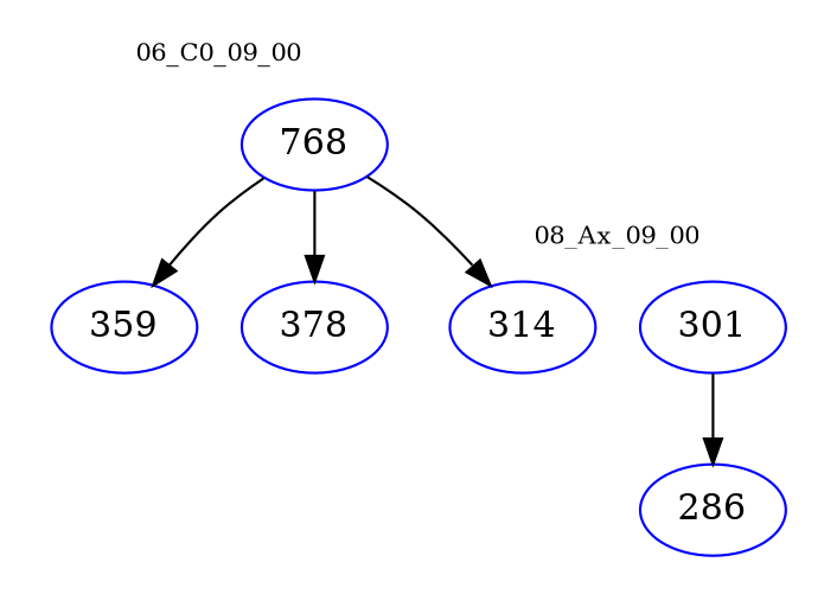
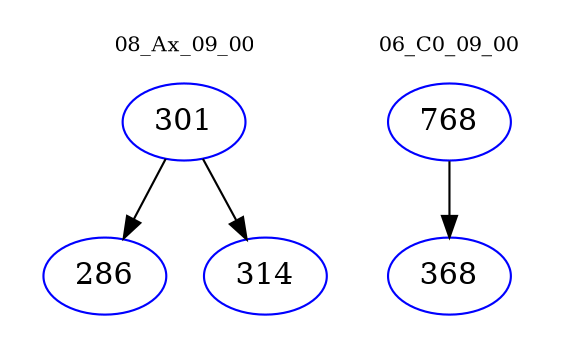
  digraph {
    node [color=blue]
    edge [color=black]
    n1 [label=301]
    n2 [label=286]
    n3 [label=314]
    n4 [label=768]
-   n5 [label=359]
-   n6 [label=378]
+   n6 [label=368]
    subgraph cluster_1 {
      color=white
      fontsize=10
      label="08_Ax_09_00"
      n1
      n2
      n3
    }
    subgraph cluster_2 {
      color=white
      fontsize=10
      label="06_C0_09_00"
      n4
-     n5
      n6
    }
    n1 -> n2
-   n4 -> n3
-   n4 -> n5
+   n1 -> n3
    n4 -> n6
  }
